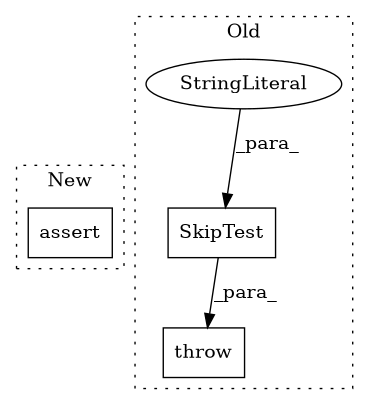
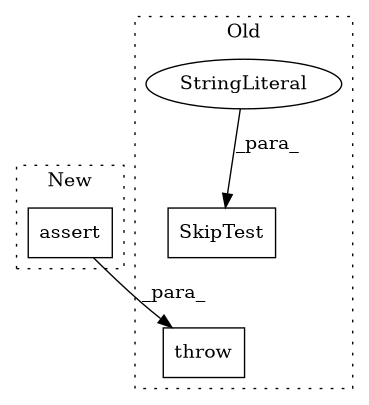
  digraph {
    node [a=32 shape=box]
    n1 [l="9,1" label=SkipTest s="4601,4681"]
    n2 [a=53 l=6 label=throw s=4590]
    n3 [a=45 l=71 label=StringLiteral s=4610 shape=ellipse]
    n4 [l="16,1" label=assert s="6474,6582"]
    subgraph cluster_1 {
      label=Old
      style=dotted
      n1
      n2
      n3
    }
    subgraph cluster_2 {
      label=New
      style=dotted
      n4
    }
-   n1 -> n2 [label=_para_]
+   n4 -> n2 [label=_para_]
    n3 -> n1 [label=_para_]
  }
